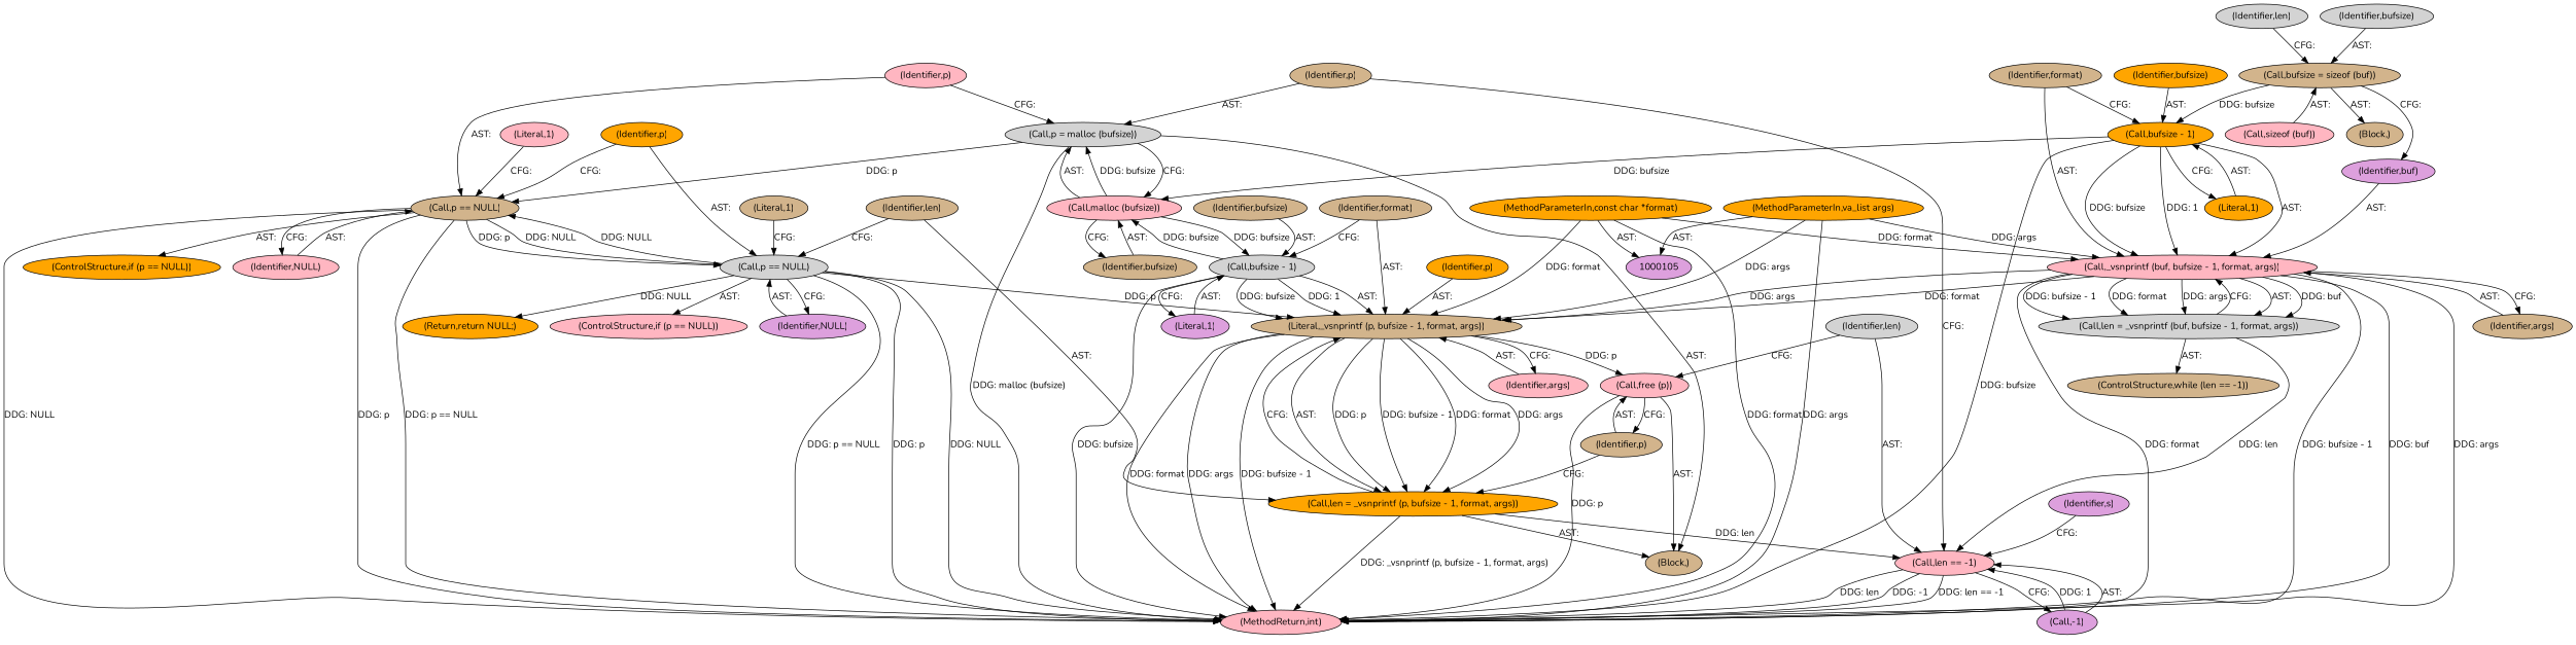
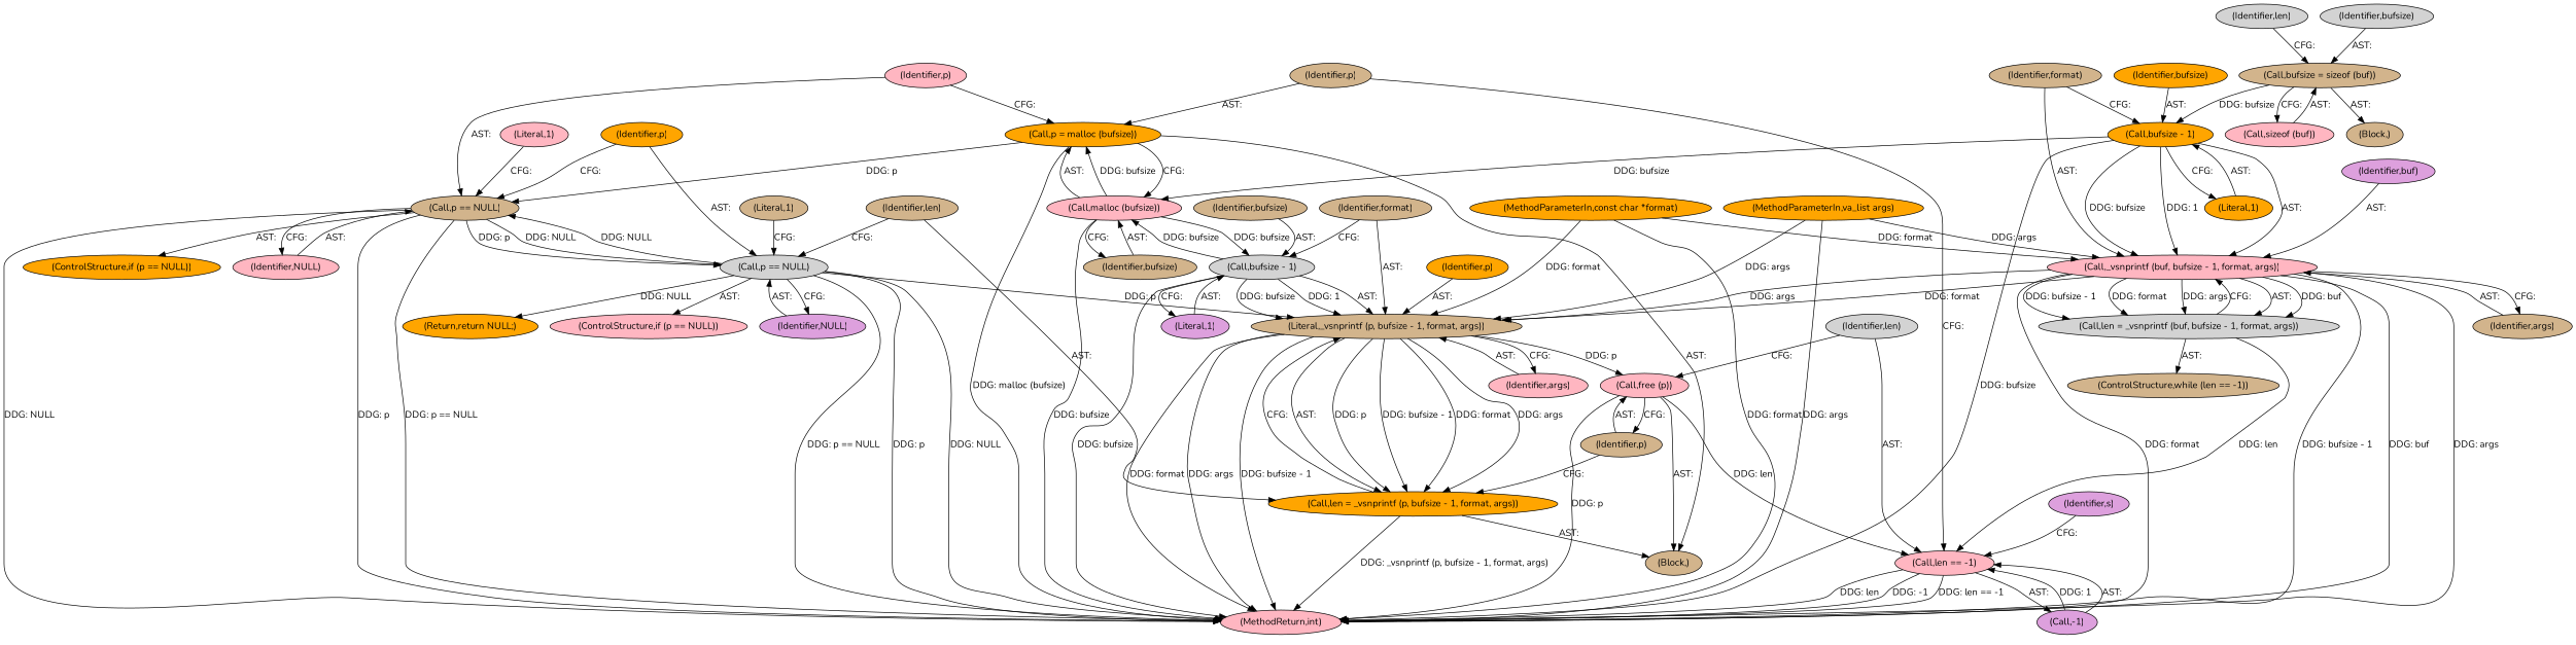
  digraph {
    fontname=Nunito
    node [fillcolor=tan fontname=Nunito style=filled]
    edge [fontname=Nunito]
    n1 [label="(Literal,_vsnprintf (p, bufsize - 1, format, args))"]
    n2 [fillcolor=orange label="(Call,len = _vsnprintf (p, bufsize - 1, format, args))"]
    n3 [fillcolor=lightpink label="(Call,free (p))"]
    n4 [fillcolor=lightpink label="(Identifier,args)"]
    n5 [fillcolor=lightpink label="(MethodReturn,int)"]
    n6 [label="(Block,)"]
    n7 [fillcolor=lightpink label="(Call,len == -1)"]
    n8 [label="(Identifier,p)"]
    n9 [fillcolor=lightgrey label="(Call,p == NULL)"]
    n10 [label="(Call,p == NULL)"]
    n11 [fillcolor=orange label="(Return,return NULL;)"]
    n12 [fillcolor=lightpink label="(ControlStructure,if (p == NULL))"]
    n13 [fillcolor=plum label="(Identifier,NULL)"]
    n14 [fillcolor=lightpink label="(Identifier,NULL)"]
    n15 [fillcolor=orange label="(ControlStructure,if (p == NULL))"]
-   n16 [fillcolor=lightgrey label="(Call,p = malloc (bufsize))"]
+   n16 [fillcolor=orange label="(Call,p = malloc (bufsize))"]
    n17 [fillcolor=lightpink label="(Call,malloc (bufsize))"]
    n18 [fillcolor=lightgrey label="(Call,bufsize - 1)"]
    n19 [label="(Identifier,bufsize)"]
    n20 [fillcolor=plum label="(Literal,1)"]
    n21 [fillcolor=orange label="(Call,bufsize - 1)"]
    n22 [fillcolor=lightpink label="(Call,_vsnprintf (buf, bufsize - 1, format, args))"]
    n23 [fillcolor=orange label="(Literal,1)"]
    n24 [fillcolor=lightgrey label="(Call,len = _vsnprintf (buf, bufsize - 1, format, args))"]
    n25 [label="(Identifier,args)"]
    n26 [label="(Call,bufsize = sizeof (buf))"]
    n27 [fillcolor=lightpink label="(Call,sizeof (buf))"]
    n28 [label="(Block,)"]
    n29 [label="(ControlStructure,while (len == -1))"]
    n30 [fillcolor=orange label="(MethodParameterIn,const char *format)"]
-   1000105 [fillcolor=plum]
    n32 [fillcolor=orange label="(MethodParameterIn,va_list args)"]
    n33 [fillcolor=plum label="(Call,-1)"]
    n34 [label="(Identifier,format)"]
    n35 [fillcolor=lightpink label="(Identifier,p)"]
    n36 [label="(Identifier,len)"]
    n37 [fillcolor=lightpink label="(Literal,1)"]
    n38 [label="(Identifier,format)"]
    n39 [fillcolor=orange label="(Identifier,p)"]
    n40 [fillcolor=plum label="(Identifier,s)"]
    n41 [fillcolor=plum label="(Identifier,buf)"]
    n42 [fillcolor=lightgrey label="(Identifier,len)"]
    n43 [fillcolor=orange label="(Identifier,p)"]
    n44 [fillcolor=lightgrey label="(Identifier,len)"]
    n45 [fillcolor=orange label="(Identifier,bufsize)"]
    n46 [label="(Literal,1)"]
    n47 [fillcolor=lightgrey label="(Identifier,bufsize)"]
    n48 [label="(Identifier,p)"]
    n49 [label="(Identifier,bufsize)"]
    n1 -> n2 [label="AST: "]
    n1 -> n2 [label="DDG: p"]
    n1 -> n2 [label="DDG: bufsize - 1"]
    n1 -> n2 [label="DDG: format"]
    n1 -> n2 [label="DDG: args"]
    n1 -> n3 [label="DDG: p"]
    n1 -> n4 [label="CFG: "]
    n1 -> n5 [label="DDG: args"]
    n1 -> n5 [label="DDG: bufsize - 1"]
    n1 -> n5 [label="DDG: format"]
    n2 -> n1 [label="CFG: "]
    n2 -> n5 [label="DDG: _vsnprintf (p, bufsize - 1, format, args)"]
    n2 -> n6 [label="AST: "]
-   n2 -> n7 [label="DDG: len"]
+   n3 -> n7 [label="DDG: len"]
    n3 -> n5 [label="DDG: p"]
    n3 -> n6 [label="AST: "]
    n3 -> n8 [label="CFG: "]
    n4 -> n1 [label="AST: "]
    n7 -> n5 [label="DDG: len == -1"]
    n7 -> n5 [label="DDG: len"]
    n7 -> n5 [label="DDG: -1"]
-   n7 -> n33 [label="CFG: "]
+   n7 -> n33 [label="AST: "]
    n8 -> n2 [label="CFG: "]
    n8 -> n3 [label="AST: "]
    n9 -> n1 [label="DDG: p"]
    n9 -> n5 [label="DDG: p"]
    n9 -> n5 [label="DDG: NULL"]
    n9 -> n5 [label="DDG: p == NULL"]
    n9 -> n10 [label="DDG: NULL"]
    n9 -> n11 [label="DDG: NULL"]
    n9 -> n12 [label="AST: "]
    n9 -> n13 [label="CFG: "]
    n10 -> n5 [label="DDG: p == NULL"]
    n10 -> n5 [label="DDG: NULL"]
    n10 -> n5 [label="DDG: p"]
    n10 -> n9 [label="DDG: p"]
    n10 -> n9 [label="DDG: NULL"]
    n10 -> n14 [label="CFG: "]
    n10 -> n15 [label="AST: "]
    n13 -> n9 [label="AST: "]
    n14 -> n10 [label="AST: "]
    n16 -> n5 [label="DDG: malloc (bufsize)"]
    n16 -> n6 [label="AST: "]
    n16 -> n10 [label="DDG: p"]
    n16 -> n17 [label="CFG: "]
+   n17 -> n5 [label="DDG: bufsize"]
    n17 -> n16 [label="AST: "]
    n17 -> n16 [label="DDG: bufsize"]
    n17 -> n18 [label="DDG: bufsize"]
    n17 -> n19 [label="CFG: "]
    n18 -> n1 [label="AST: "]
    n18 -> n1 [label="DDG: bufsize"]
    n18 -> n1 [label="DDG: 1"]
    n18 -> n5 [label="DDG: bufsize"]
    n18 -> n17 [label="DDG: bufsize"]
    n18 -> n20 [label="CFG: "]
    n19 -> n17 [label="AST: "]
    n20 -> n18 [label="AST: "]
    n21 -> n5 [label="DDG: bufsize"]
    n21 -> n17 [label="DDG: bufsize"]
    n21 -> n22 [label="AST: "]
    n21 -> n22 [label="DDG: bufsize"]
    n21 -> n22 [label="DDG: 1"]
    n21 -> n23 [label="CFG: "]
    n22 -> n1 [label="DDG: format"]
    n22 -> n1 [label="DDG: args"]
    n22 -> n5 [label="DDG: format"]
    n22 -> n5 [label="DDG: bufsize - 1"]
    n22 -> n5 [label="DDG: buf"]
    n22 -> n5 [label="DDG: args"]
    n22 -> n24 [label="AST: "]
    n22 -> n24 [label="DDG: buf"]
    n22 -> n24 [label="DDG: bufsize - 1"]
    n22 -> n24 [label="DDG: format"]
    n22 -> n24 [label="DDG: args"]
    n22 -> n25 [label="CFG: "]
    n23 -> n21 [label="AST: "]
    n24 -> n7 [label="DDG: len"]
    n24 -> n22 [label="CFG: "]
    n24 -> n29 [label="AST: "]
    n25 -> n22 [label="AST: "]
    n26 -> n21 [label="DDG: bufsize"]
-   n26 -> n41 [label="CFG: "]
+   n26 -> n27 [label="CFG: "]
    n26 -> n28 [label="AST: "]
    n27 -> n26 [label="AST: "]
    n30 -> n1 [label="DDG: format"]
    n30 -> n5 [label="DDG: format"]
    n30 -> n22 [label="DDG: format"]
-   n30 -> 1000105 [label="AST: "]
    n32 -> n1 [label="DDG: args"]
    n32 -> n5 [label="DDG: args"]
    n32 -> n22 [label="DDG: args"]
-   n32 -> 1000105 [label="AST: "]
    n33 -> n7 [label="AST: "]
    n33 -> n7 [label="DDG: 1"]
    n34 -> n1 [label="AST: "]
    n34 -> n18 [label="CFG: "]
    n35 -> n10 [label="AST: "]
    n35 -> n16 [label="CFG: "]
    n36 -> n2 [label="AST: "]
    n36 -> n9 [label="CFG: "]
    n37 -> n10 [label="CFG: "]
    n38 -> n21 [label="CFG: "]
    n38 -> n22 [label="AST: "]
    n39 -> n1 [label="AST: "]
    n40 -> n7 [label="CFG: "]
    n41 -> n22 [label="AST: "]
    n42 -> n3 [label="CFG: "]
    n42 -> n7 [label="AST: "]
    n43 -> n9 [label="AST: "]
    n43 -> n10 [label="CFG: "]
    n44 -> n26 [label="CFG: "]
    n45 -> n21 [label="AST: "]
    n46 -> n9 [label="CFG: "]
    n47 -> n26 [label="AST: "]
    n48 -> n7 [label="CFG: "]
    n48 -> n16 [label="AST: "]
    n49 -> n18 [label="AST: "]
  }
